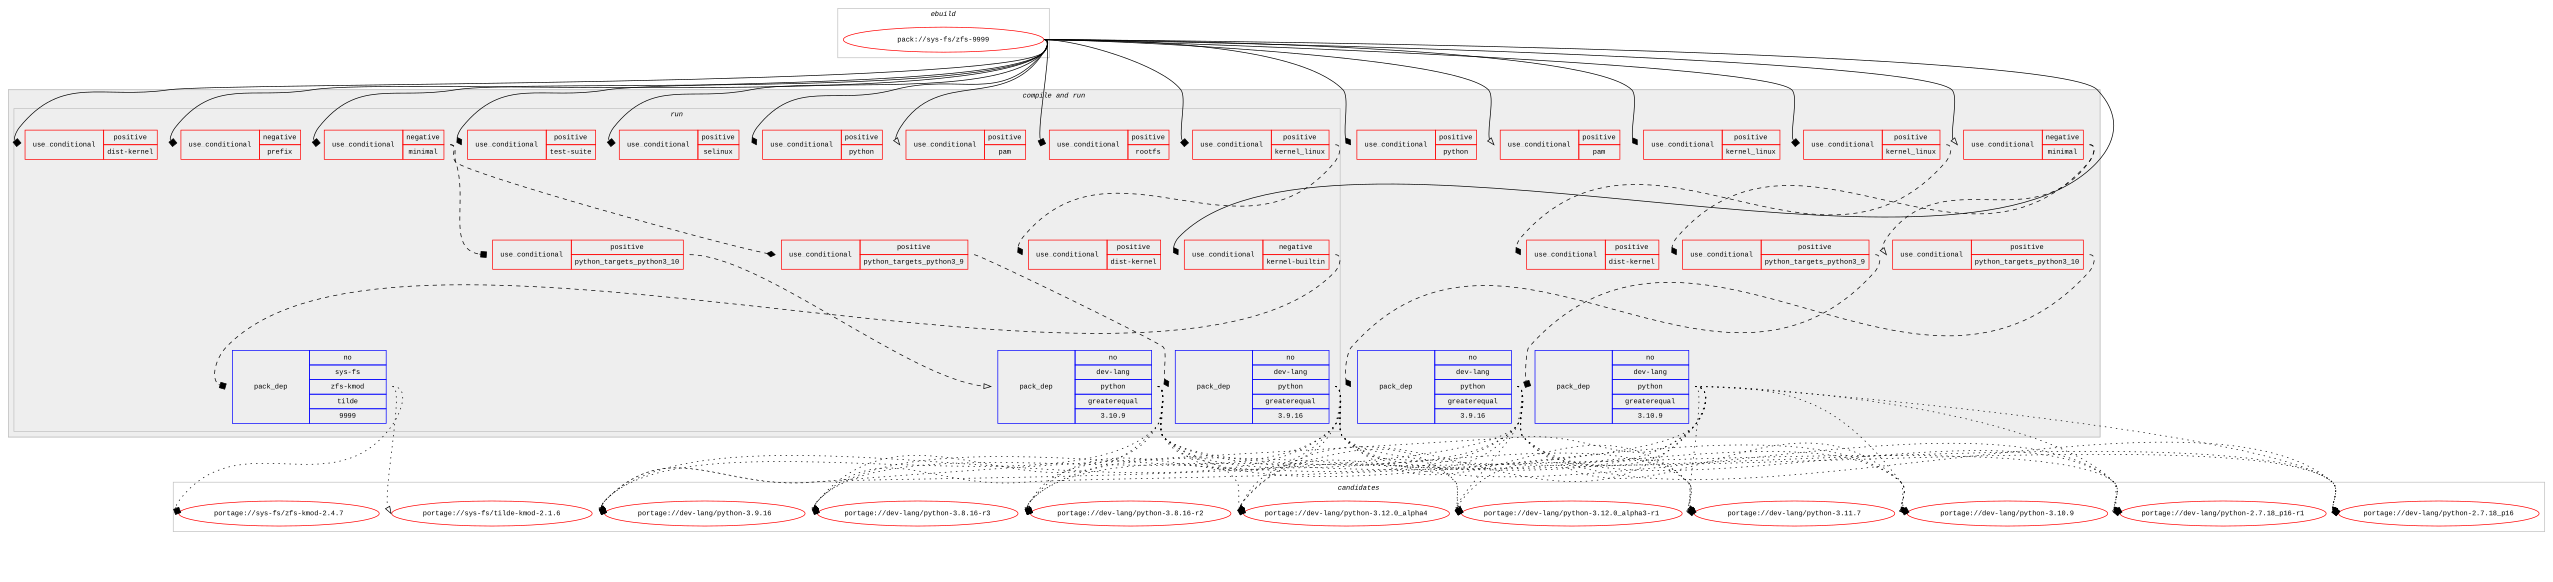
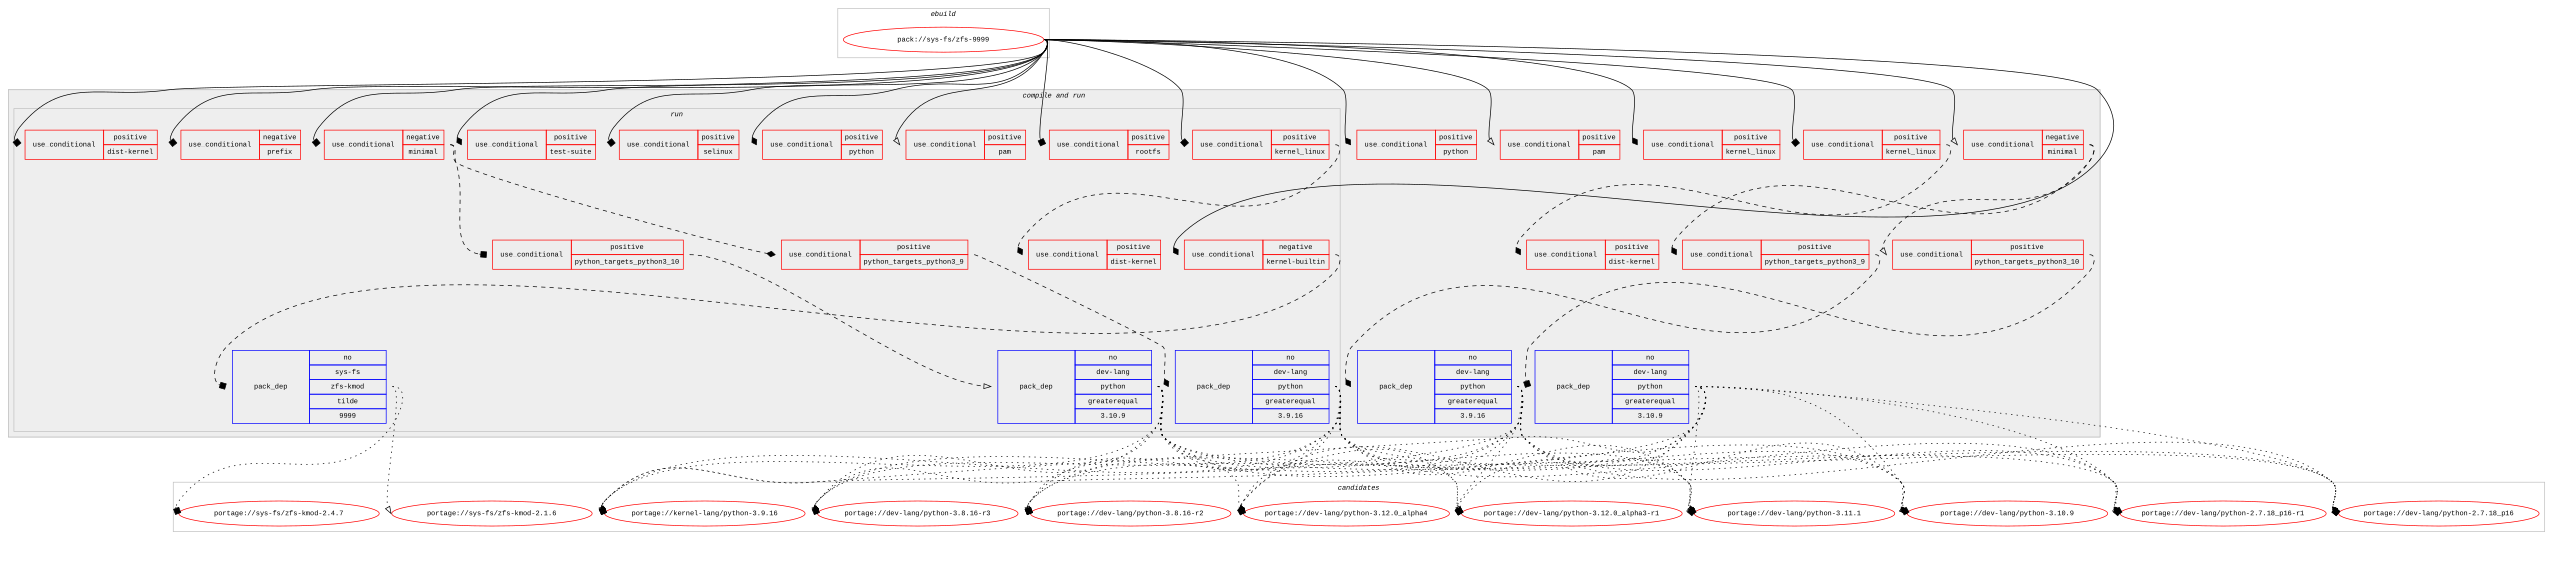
  digraph {
    compound=true
    concentrate=true
    fontname="Liberation Mono"
    fontsize=10
    newrank=true
    rankdir=TB
    ranksep=1.5
    node [color=red fontname="Liberation Mono" fontsize=10 shape=none]
    edge [arrowhead=box fontname="Liberation Mono" headport=w style=dotted tailport=e weight=100]
    n1 [label="pack://sys-fs/zfs-9999" width=4 shape=""]
    n2 [color=blue label=<<TABLE BORDER="0" CELLBORDER="1" CELLSPACING="0" CELLPADDING="4" WIDTH="220"><TR><TD ROWSPAN="6" CELLPADDING="30">pack_dep</TD></TR><TR><TD WIDTH="110">no</TD></TR><TR><TD>dev-lang</TD></TR><TR><TD>python</TD></TR><TR><TD>greaterequal</TD></TR><TR><TD>3.9.16</TD></TR></TABLE>>]
    n3 [label=<<TABLE BORDER="0" CELLBORDER="1" CELLSPACING="0" CELLPADDING="4"><TR><TD ROWSPAN="3" CELLPADDING="10">use_conditional</TD></TR><TR><TD>positive</TD></TR><TR><TD>python_targets_python3_9</TD></TR></TABLE>>]
    n4 [color=blue label=<<TABLE BORDER="0" CELLBORDER="1" CELLSPACING="0" CELLPADDING="4" WIDTH="220"><TR><TD ROWSPAN="6" CELLPADDING="30">pack_dep</TD></TR><TR><TD WIDTH="110">no</TD></TR><TR><TD>dev-lang</TD></TR><TR><TD>python</TD></TR><TR><TD>greaterequal</TD></TR><TR><TD>3.10.9</TD></TR></TABLE>>]
    n5 [label=<<TABLE BORDER="0" CELLBORDER="1" CELLSPACING="0" CELLPADDING="4"><TR><TD ROWSPAN="3" CELLPADDING="10">use_conditional</TD></TR><TR><TD>positive</TD></TR><TR><TD>python_targets_python3_10</TD></TR></TABLE>>]
    n6 [label=<<TABLE BORDER="0" CELLBORDER="1" CELLSPACING="0" CELLPADDING="4"><TR><TD ROWSPAN="3" CELLPADDING="10">use_conditional</TD></TR><TR><TD>negative</TD></TR><TR><TD>minimal</TD></TR></TABLE>>]
    n7 [label=<<TABLE BORDER="0" CELLBORDER="1" CELLSPACING="0" CELLPADDING="4"><TR><TD ROWSPAN="3" CELLPADDING="10">use_conditional</TD></TR><TR><TD>positive</TD></TR><TR><TD>dist-kernel</TD></TR></TABLE>>]
    n8 [label=<<TABLE BORDER="0" CELLBORDER="1" CELLSPACING="0" CELLPADDING="4"><TR><TD ROWSPAN="3" CELLPADDING="10">use_conditional</TD></TR><TR><TD>positive</TD></TR><TR><TD>kernel_linux</TD></TR></TABLE>>]
    n9 [label=<<TABLE BORDER="0" CELLBORDER="1" CELLSPACING="0" CELLPADDING="4"><TR><TD ROWSPAN="3" CELLPADDING="10">use_conditional</TD></TR><TR><TD>positive</TD></TR><TR><TD>kernel_linux</TD></TR></TABLE>>]
    n10 [label=<<TABLE BORDER="0" CELLBORDER="1" CELLSPACING="0" CELLPADDING="4"><TR><TD ROWSPAN="3" CELLPADDING="10">use_conditional</TD></TR><TR><TD>positive</TD></TR><TR><TD>pam</TD></TR></TABLE>>]
    n11 [label=<<TABLE BORDER="0" CELLBORDER="1" CELLSPACING="0" CELLPADDING="4"><TR><TD ROWSPAN="3" CELLPADDING="10">use_conditional</TD></TR><TR><TD>positive</TD></TR><TR><TD>python</TD></TR></TABLE>>]
    n12 [color=blue label=<<TABLE BORDER="0" CELLBORDER="1" CELLSPACING="0" CELLPADDING="4" WIDTH="220"><TR><TD ROWSPAN="6" CELLPADDING="30">pack_dep</TD></TR><TR><TD WIDTH="110">no</TD></TR><TR><TD>sys-fs</TD></TR><TR><TD>zfs-kmod</TD></TR><TR><TD>tilde</TD></TR><TR><TD>9999</TD></TR></TABLE>>]
    n13 [label=<<TABLE BORDER="0" CELLBORDER="1" CELLSPACING="0" CELLPADDING="4"><TR><TD ROWSPAN="3" CELLPADDING="10">use_conditional</TD></TR><TR><TD>negative</TD></TR><TR><TD>kernel-builtin</TD></TR></TABLE>>]
    n14 [color=blue label=<<TABLE BORDER="0" CELLBORDER="1" CELLSPACING="0" CELLPADDING="4" WIDTH="220"><TR><TD ROWSPAN="6" CELLPADDING="30">pack_dep</TD></TR><TR><TD WIDTH="110">no</TD></TR><TR><TD>dev-lang</TD></TR><TR><TD>python</TD></TR><TR><TD>greaterequal</TD></TR><TR><TD>3.9.16</TD></TR></TABLE>>]
    n15 [label=<<TABLE BORDER="0" CELLBORDER="1" CELLSPACING="0" CELLPADDING="4"><TR><TD ROWSPAN="3" CELLPADDING="10">use_conditional</TD></TR><TR><TD>positive</TD></TR><TR><TD>python_targets_python3_9</TD></TR></TABLE>>]
    n16 [color=blue label=<<TABLE BORDER="0" CELLBORDER="1" CELLSPACING="0" CELLPADDING="4" WIDTH="220"><TR><TD ROWSPAN="6" CELLPADDING="30">pack_dep</TD></TR><TR><TD WIDTH="110">no</TD></TR><TR><TD>dev-lang</TD></TR><TR><TD>python</TD></TR><TR><TD>greaterequal</TD></TR><TR><TD>3.10.9</TD></TR></TABLE>>]
    n17 [label=<<TABLE BORDER="0" CELLBORDER="1" CELLSPACING="0" CELLPADDING="4"><TR><TD ROWSPAN="3" CELLPADDING="10">use_conditional</TD></TR><TR><TD>positive</TD></TR><TR><TD>python_targets_python3_10</TD></TR></TABLE>>]
    n18 [label=<<TABLE BORDER="0" CELLBORDER="1" CELLSPACING="0" CELLPADDING="4"><TR><TD ROWSPAN="3" CELLPADDING="10">use_conditional</TD></TR><TR><TD>negative</TD></TR><TR><TD>minimal</TD></TR></TABLE>>]
    n19 [label=<<TABLE BORDER="0" CELLBORDER="1" CELLSPACING="0" CELLPADDING="4"><TR><TD ROWSPAN="3" CELLPADDING="10">use_conditional</TD></TR><TR><TD>negative</TD></TR><TR><TD>prefix</TD></TR></TABLE>>]
    n20 [label=<<TABLE BORDER="0" CELLBORDER="1" CELLSPACING="0" CELLPADDING="4"><TR><TD ROWSPAN="3" CELLPADDING="10">use_conditional</TD></TR><TR><TD>positive</TD></TR><TR><TD>dist-kernel</TD></TR></TABLE>>]
    n21 [label=<<TABLE BORDER="0" CELLBORDER="1" CELLSPACING="0" CELLPADDING="4"><TR><TD ROWSPAN="3" CELLPADDING="10">use_conditional</TD></TR><TR><TD>positive</TD></TR><TR><TD>dist-kernel</TD></TR></TABLE>>]
    n22 [label=<<TABLE BORDER="0" CELLBORDER="1" CELLSPACING="0" CELLPADDING="4"><TR><TD ROWSPAN="3" CELLPADDING="10">use_conditional</TD></TR><TR><TD>positive</TD></TR><TR><TD>kernel_linux</TD></TR></TABLE>>]
    n23 [label=<<TABLE BORDER="0" CELLBORDER="1" CELLSPACING="0" CELLPADDING="4"><TR><TD ROWSPAN="3" CELLPADDING="10">use_conditional</TD></TR><TR><TD>positive</TD></TR><TR><TD>rootfs</TD></TR></TABLE>>]
    n24 [label=<<TABLE BORDER="0" CELLBORDER="1" CELLSPACING="0" CELLPADDING="4"><TR><TD ROWSPAN="3" CELLPADDING="10">use_conditional</TD></TR><TR><TD>positive</TD></TR><TR><TD>pam</TD></TR></TABLE>>]
    n25 [label=<<TABLE BORDER="0" CELLBORDER="1" CELLSPACING="0" CELLPADDING="4"><TR><TD ROWSPAN="3" CELLPADDING="10">use_conditional</TD></TR><TR><TD>positive</TD></TR><TR><TD>python</TD></TR></TABLE>>]
    n26 [label=<<TABLE BORDER="0" CELLBORDER="1" CELLSPACING="0" CELLPADDING="4"><TR><TD ROWSPAN="3" CELLPADDING="10">use_conditional</TD></TR><TR><TD>positive</TD></TR><TR><TD>selinux</TD></TR></TABLE>>]
    n27 [label=<<TABLE BORDER="0" CELLBORDER="1" CELLSPACING="0" CELLPADDING="4"><TR><TD ROWSPAN="3" CELLPADDING="10">use_conditional</TD></TR><TR><TD>positive</TD></TR><TR><TD>test-suite</TD></TR></TABLE>>]
    n28 [label="portage://dev-lang/python-2.7.18_p16" width=4 shape=""]
    n29 [label="portage://dev-lang/python-2.7.18_p16-r1" width=4 shape=""]
    n30 [label="portage://dev-lang/python-3.10.9" width=4 shape=""]
-   n31 [label="portage://dev-lang/python-3.11.7" width=4 shape=""]
+   n31 [label="portage://dev-lang/python-3.11.1" width=4 shape=""]
    n32 [label="portage://dev-lang/python-3.12.0_alpha3-r1" width=4 shape=""]
    n33 [label="portage://dev-lang/python-3.12.0_alpha4" width=4 shape=""]
    n34 [label="portage://dev-lang/python-3.8.16-r2" width=4 shape=""]
    n35 [label="portage://dev-lang/python-3.8.16-r3" width=4 shape=""]
-   n36 [label="portage://dev-lang/python-3.9.16" width=4 shape=""]
-   n37 [label="portage://sys-fs/tilde-kmod-2.1.6" width=4 shape=""]
+   n36 [label="portage://kernel-lang/python-3.9.16" width=4 shape=""]
+   n37 [label="portage://sys-fs/zfs-kmod-2.1.6" width=4 shape=""]
    n38 [label="portage://sys-fs/zfs-kmod-2.4.7" width=4 shape=""]
    subgraph cluster_1 {
      color=gray
      label=<<i>ebuild</i>>
      rank=same
      n1
    }
    subgraph cluster_2 {
      color=gray
      label=<<i>dependencies</i>>
      subgraph cluster_3 {
        color=gray
        fillcolor="#eeeeee"
        label=<<i>compile</i>>
        style=filled
        subgraph sub_4 {
          color=gray
          fillcolor="#eeeeee"
          label=<<i>compile</i>>
          style=filled
          n6
          subgraph sub_5 {
            color=gray
            fillcolor="#eeeeee"
            label=<<i>compile</i>>
            style=filled
            n3
            subgraph sub_6 {
              color=gray
              fillcolor="#eeeeee"
              label=<<i>compile</i>>
              style=filled
              n2
            }
          }
          subgraph sub_7 {
            color=gray
            fillcolor="#eeeeee"
            label=<<i>compile</i>>
            style=filled
            n5
            subgraph sub_8 {
              color=gray
              fillcolor="#eeeeee"
              label=<<i>compile</i>>
              style=filled
              n4
            }
          }
        }
        subgraph sub_9 {
          color=gray
          fillcolor="#eeeeee"
          label=<<i>compile</i>>
          style=filled
          n8
          subgraph sub_10 {
            color=gray
            fillcolor="#eeeeee"
            label=<<i>compile</i>>
            style=filled
            n7
          }
        }
        subgraph sub_11 {
          color=gray
          fillcolor="#eeeeee"
          label=<<i>compile</i>>
          style=filled
          n9
        }
        subgraph sub_12 {
          color=gray
          fillcolor="#eeeeee"
          label=<<i>compile</i>>
          style=filled
          n10
        }
        subgraph sub_13 {
          color=gray
          fillcolor="#eeeeee"
          label=<<i>compile</i>>
          style=filled
          n11
        }
      }
      subgraph cluster_14 {
        color=gray
        fillcolor="#eeeeee"
        label=<<i>compile and run</i>>
        style=filled
      }
      subgraph cluster_15 {
        color=gray
        fillcolor="#eeeeee"
        label=<<i>run</i>>
        style=filled
        subgraph sub_16 {
          color=gray
          fillcolor="#eeeeee"
          label=<<i>run</i>>
          style=filled
          n13
          subgraph sub_17 {
            color=gray
            fillcolor="#eeeeee"
            label=<<i>run</i>>
            style=filled
            n12
          }
        }
        subgraph sub_18 {
          color=gray
          fillcolor="#eeeeee"
          label=<<i>run</i>>
          style=filled
          n18
          subgraph sub_19 {
            color=gray
            fillcolor="#eeeeee"
            label=<<i>run</i>>
            style=filled
            n15
            subgraph sub_20 {
              color=gray
              fillcolor="#eeeeee"
              label=<<i>run</i>>
              style=filled
              n14
            }
          }
          subgraph sub_21 {
            color=gray
            fillcolor="#eeeeee"
            label=<<i>run</i>>
            style=filled
            n17
            subgraph sub_22 {
              color=gray
              fillcolor="#eeeeee"
              label=<<i>run</i>>
              style=filled
              n16
            }
          }
        }
        subgraph sub_23 {
          color=gray
          fillcolor="#eeeeee"
          label=<<i>run</i>>
          style=filled
          n19
        }
        subgraph sub_24 {
          color=gray
          fillcolor="#eeeeee"
          label=<<i>run</i>>
          style=filled
          n20
        }
        subgraph sub_25 {
          color=gray
          fillcolor="#eeeeee"
          label=<<i>run</i>>
          style=filled
          n22
          subgraph sub_26 {
            color=gray
            fillcolor="#eeeeee"
            label=<<i>run</i>>
            style=filled
            n21
          }
        }
        subgraph sub_27 {
          color=gray
          fillcolor="#eeeeee"
          label=<<i>run</i>>
          style=filled
          n23
        }
        subgraph sub_28 {
          color=gray
          fillcolor="#eeeeee"
          label=<<i>run</i>>
          style=filled
          n24
        }
        subgraph sub_29 {
          color=gray
          fillcolor="#eeeeee"
          label=<<i>run</i>>
          style=filled
          n25
        }
        subgraph sub_30 {
          color=gray
          fillcolor="#eeeeee"
          label=<<i>run</i>>
          style=filled
          n26
        }
        subgraph sub_31 {
          color=gray
          fillcolor="#eeeeee"
          label=<<i>run</i>>
          style=filled
          n27
        }
      }
    }
    subgraph cluster_32 {
      color=gray
      label=<<i>candidates</i>>
      rank=same
      subgraph sub_33 {
        color=black
        label=<<i>candidates</i>>
        nodesep=1
        rank=same
        n28
        n29
        n30
        n31
        n32
        n33
        n34
        n35
        n36
      }
      subgraph sub_34 {
        color=black
        label=<<i>candidates</i>>
        nodesep=1
        rank=same
        n28
        n29
        n30
        n31
        n32
        n33
        n34
        n35
        n36
      }
      subgraph sub_35 {
        color=black
        label=<<i>candidates</i>>
        nodesep=1
        rank=same
        n37
        n38
      }
      subgraph sub_36 {
        color=black
        label=<<i>candidates</i>>
        nodesep=1
        rank=same
        n28
        n29
        n30
        n31
        n32
        n33
        n34
        n35
        n36
      }
      subgraph sub_37 {
        color=black
        label=<<i>candidates</i>>
        nodesep=1
        rank=same
        n28
        n29
        n30
        n31
        n32
        n33
        n34
        n35
        n36
      }
    }
    n1 -> n6 [arrowhead=onormal style=solid weight=20]
    n1 -> n8 [style=solid weight=20]
    n1 -> n9 [arrowhead=diamond style=solid weight=20]
    n1 -> n10 [arrowhead=onormal style=solid weight=20]
    n1 -> n11 [arrowhead=diamond style=solid weight=20]
    n1 -> n13 [arrowhead=diamond style=solid weight=20]
    n1 -> n18 [style=solid weight=20]
    n1 -> n19 [style=solid weight=20]
    n1 -> n20 [style=solid weight=20]
    n1 -> n22 [style=solid weight=20]
    n1 -> n23 [style=solid weight=20]
    n1 -> n24 [arrowhead=onormal style=solid weight=20]
    n1 -> n25 [arrowhead=diamond style=solid weight=20]
    n1 -> n26 [style=solid weight=20]
    n1 -> n27 [arrowhead=diamond style=solid weight=20]
    n2 -> n28 [arrowhead=diamond]
    n2 -> n29
    n2 -> n30 [arrowhead=diamond]
    n2 -> n31 [arrowhead=diamond]
    n2 -> n32
    n2 -> n33 [arrowhead=diamond]
    n2 -> n34
    n2 -> n35
    n2 -> n36
    n3 -> n2 [arrowhead=diamond style=dashed weight=20]
    n4 -> n28
    n4 -> n29
    n4 -> n30
    n4 -> n31
    n4 -> n32 [arrowhead=onormal]
    n4 -> n33 [arrowhead=diamond]
    n4 -> n34
    n4 -> n35 [arrowhead=diamond]
    n4 -> n36 [arrowhead=onormal]
    n5 -> n4 [style=dashed weight=20]
    n6 -> n3 [arrowhead=diamond style=dashed weight=20]
    n6 -> n5 [arrowhead=onormal style=dashed weight=20]
    n8 -> n7 [arrowhead=diamond style=dashed weight=20]
    n12 -> n37 [arrowhead=onormal]
    n12 -> n38
    n13 -> n12 [style=dashed weight=20]
    n14 -> n28
    n14 -> n29 [arrowhead=onormal]
    n14 -> n30 [arrowhead=onormal]
    n14 -> n31 [arrowhead=onormal]
    n14 -> n32
    n14 -> n33
    n14 -> n34 [arrowhead=onormal]
    n14 -> n35 [arrowhead=diamond]
    n14 -> n36 [arrowhead=diamond]
    n15 -> n14 [arrowhead=diamond style=dashed weight=20]
    n16 -> n28 [arrowhead=diamond]
    n16 -> n29 [arrowhead=diamond]
    n16 -> n30 [arrowhead=onormal]
    n16 -> n31
    n16 -> n32
    n16 -> n33
    n16 -> n34
    n16 -> n35 [arrowhead=onormal]
    n16 -> n36
    n17 -> n16 [arrowhead=onormal style=dashed weight=20]
    n18 -> n15 [arrowhead=diamond style=dashed weight=20]
    n18 -> n17 [style=dashed weight=20]
    n22 -> n21 [arrowhead=diamond style=dashed weight=20]
  }
